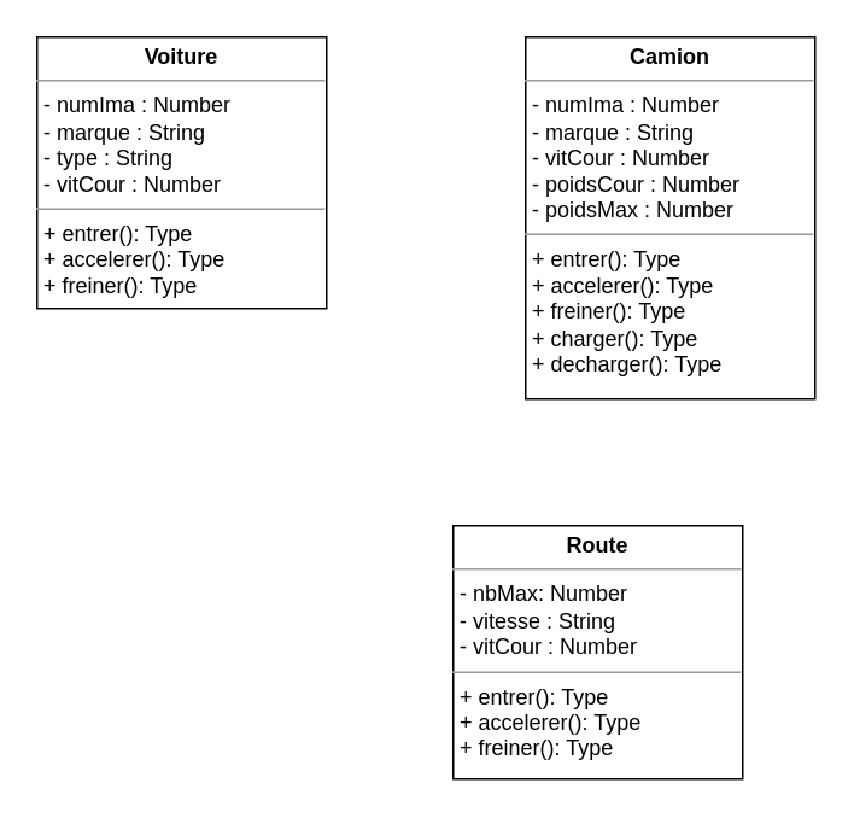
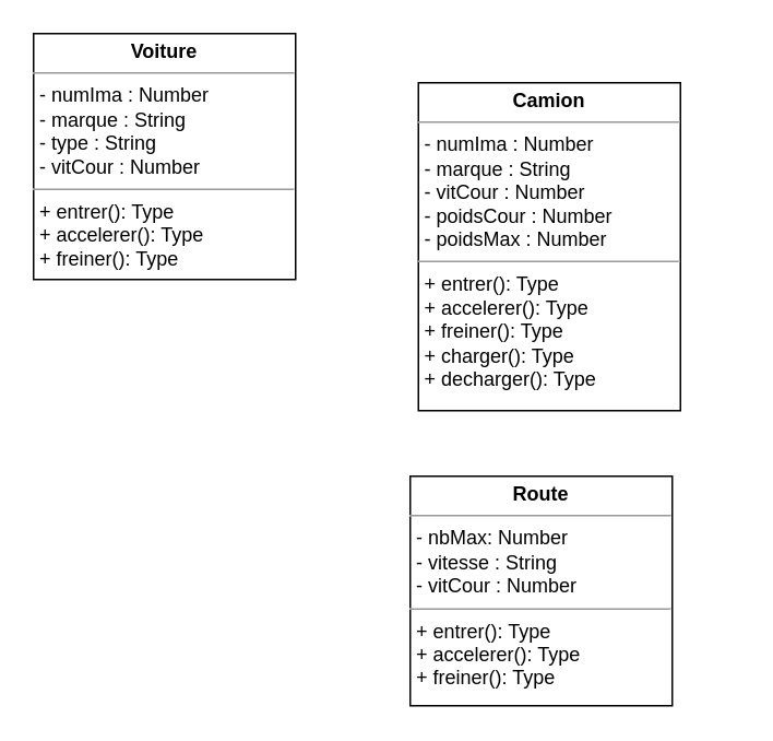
  <mxCell id="0" />
  <mxCell id="1" parent="0" />
  <mxCell id="2" value="&lt;p style=&quot;margin: 0px ; margin-top: 4px ; text-align: center&quot;&gt;&lt;b&gt;Voiture&lt;/b&gt;&lt;/p&gt;&lt;hr size=&quot;1&quot;&gt;&lt;p style=&quot;margin: 0px ; margin-left: 4px&quot;&gt;- numIma : Number&lt;/p&gt;&lt;p style=&quot;margin: 0px ; margin-left: 4px&quot;&gt;- marque : String&lt;/p&gt;&lt;p style=&quot;margin: 0px ; margin-left: 4px&quot;&gt;- type : String&lt;/p&gt;&lt;p style=&quot;margin: 0px ; margin-left: 4px&quot;&gt;- vitCour : Number&lt;/p&gt;&lt;hr size=&quot;1&quot;&gt;&lt;p style=&quot;margin: 0px ; margin-left: 4px&quot;&gt;+ entrer(): Type&lt;/p&gt;&lt;p style=&quot;margin: 0px ; margin-left: 4px&quot;&gt;+ accelerer(): Type&lt;br&gt;&lt;/p&gt;&lt;p style=&quot;margin: 0px ; margin-left: 4px&quot;&gt;+ freiner(): Type&lt;br&gt;&lt;/p&gt;" style="verticalAlign=top;align=left;overflow=fill;fontSize=12;fontFamily=Helvetica;html=1;" vertex="1" parent="1"><mxGeometry x="20" y="20" width="160" height="150" as="geometry" /></mxCell>
- <mxCell id="3" value="&lt;p style=&quot;margin: 0px ; margin-top: 4px ; text-align: center&quot;&gt;&lt;b&gt;Camion&lt;/b&gt;&lt;/p&gt;&lt;hr size=&quot;1&quot;&gt;&lt;p style=&quot;margin: 0px ; margin-left: 4px&quot;&gt;- numIma : Number&lt;/p&gt;&lt;p style=&quot;margin: 0px ; margin-left: 4px&quot;&gt;- marque : String&lt;/p&gt;&lt;p style=&quot;margin: 0px ; margin-left: 4px&quot;&gt;- vitCour : Number&lt;/p&gt;&lt;p style=&quot;margin: 0px ; margin-left: 4px&quot;&gt;- poidsCour : Number&lt;/p&gt;&lt;p style=&quot;margin: 0px ; margin-left: 4px&quot;&gt;- poidsMax : Number&lt;/p&gt;&lt;hr size=&quot;1&quot;&gt;&lt;p style=&quot;margin: 0px ; margin-left: 4px&quot;&gt;+ entrer(): Type&lt;/p&gt;&lt;p style=&quot;margin: 0px ; margin-left: 4px&quot;&gt;+ accelerer(): Type&lt;br&gt;&lt;/p&gt;&lt;p style=&quot;margin: 0px ; margin-left: 4px&quot;&gt;+ freiner(): Type&lt;br&gt;&lt;/p&gt;&lt;p style=&quot;margin: 0px ; margin-left: 4px&quot;&gt;+ charger(): Type&lt;br&gt;&lt;/p&gt;&lt;p style=&quot;margin: 0px ; margin-left: 4px&quot;&gt;+ decharger(): Type&lt;br&gt;&lt;/p&gt;" style="verticalAlign=top;align=left;overflow=fill;fontSize=12;fontFamily=Helvetica;html=1;" vertex="1" parent="1"><mxGeometry x="290" y="20" width="160" height="200" as="geometry" /></mxCell>
+ <mxCell id="3" value="&lt;p style=&quot;margin: 0px ; margin-top: 4px ; text-align: center&quot;&gt;&lt;b&gt;Camion&lt;/b&gt;&lt;/p&gt;&lt;hr size=&quot;1&quot;&gt;&lt;p style=&quot;margin: 0px ; margin-left: 4px&quot;&gt;- numIma : Number&lt;/p&gt;&lt;p style=&quot;margin: 0px ; margin-left: 4px&quot;&gt;- marque : String&lt;/p&gt;&lt;p style=&quot;margin: 0px ; margin-left: 4px&quot;&gt;- vitCour : Number&lt;/p&gt;&lt;p style=&quot;margin: 0px ; margin-left: 4px&quot;&gt;- poidsCour : Number&lt;/p&gt;&lt;p style=&quot;margin: 0px ; margin-left: 4px&quot;&gt;- poidsMax : Number&lt;/p&gt;&lt;hr size=&quot;1&quot;&gt;&lt;p style=&quot;margin: 0px ; margin-left: 4px&quot;&gt;+ entrer(): Type&lt;/p&gt;&lt;p style=&quot;margin: 0px ; margin-left: 4px&quot;&gt;+ accelerer(): Type&lt;br&gt;&lt;/p&gt;&lt;p style=&quot;margin: 0px ; margin-left: 4px&quot;&gt;+ freiner(): Type&lt;br&gt;&lt;/p&gt;&lt;p style=&quot;margin: 0px ; margin-left: 4px&quot;&gt;+ charger(): Type&lt;br&gt;&lt;/p&gt;&lt;p style=&quot;margin: 0px ; margin-left: 4px&quot;&gt;+ decharger(): Type&lt;br&gt;&lt;/p&gt;" style="verticalAlign=top;align=left;overflow=fill;fontSize=12;fontFamily=Helvetica;html=1;" vertex="1" parent="1"><mxGeometry x="255" y="50" width="160" height="200" as="geometry" /></mxCell>
  <mxCell id="4" value="&lt;p style=&quot;margin: 0px ; margin-top: 4px ; text-align: center&quot;&gt;&lt;b&gt;Route&lt;/b&gt;&lt;/p&gt;&lt;hr size=&quot;1&quot;&gt;&lt;p style=&quot;margin: 0px ; margin-left: 4px&quot;&gt;- nbMax: Number&lt;/p&gt;&lt;p style=&quot;margin: 0px ; margin-left: 4px&quot;&gt;- vitesse : String&lt;/p&gt;&lt;p style=&quot;margin: 0px ; margin-left: 4px&quot;&gt;- vitCour : Number&lt;/p&gt;&lt;hr size=&quot;1&quot;&gt;&lt;p style=&quot;margin: 0px ; margin-left: 4px&quot;&gt;+ entrer(): Type&lt;/p&gt;&lt;p style=&quot;margin: 0px ; margin-left: 4px&quot;&gt;+ accelerer(): Type&lt;br&gt;&lt;/p&gt;&lt;p style=&quot;margin: 0px ; margin-left: 4px&quot;&gt;+ freiner(): Type&lt;br&gt;&lt;/p&gt;" style="verticalAlign=top;align=left;overflow=fill;fontSize=12;fontFamily=Helvetica;html=1;" vertex="1" parent="1"><mxGeometry x="250" y="290" width="160" height="140" as="geometry" /></mxCell>
